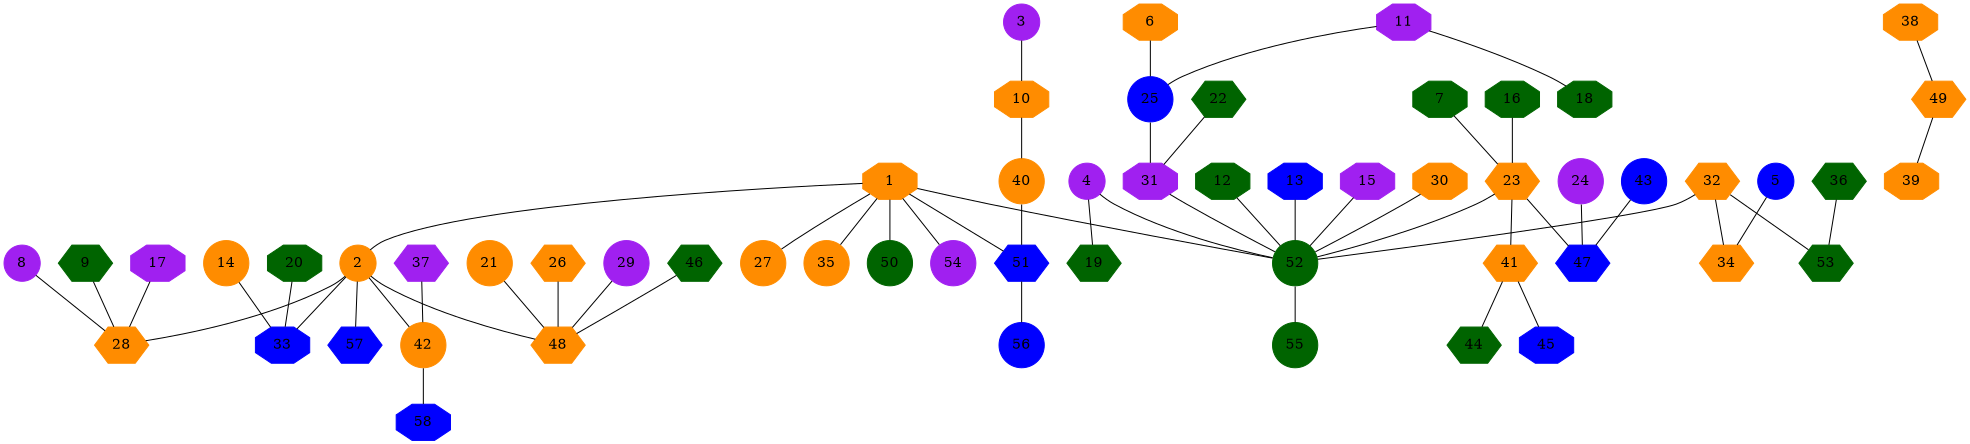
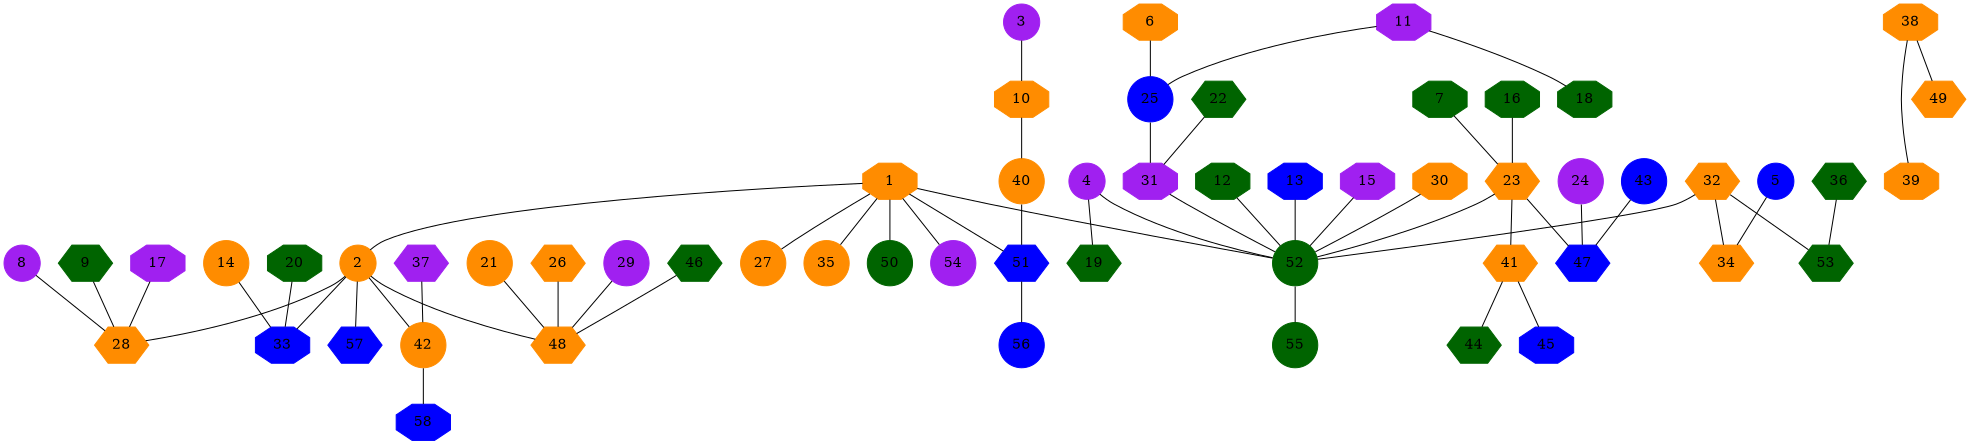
  graph {
    node [color=darkorange shape=circle style=filled]
    edge [weight=1.0]
    1 [shape=octagon]
    2
    27
    35
    50 [color=darkgreen]
    51 [color=blue shape=hexagon]
    52 [color=darkgreen]
    54 [color=purple]
    28 [shape=hexagon]
    33 [color=blue shape=octagon]
    42
    48 [shape=hexagon]
    57 [color=blue shape=hexagon]
    56 [color=blue]
    55 [color=darkgreen]
    58 [color=blue shape=octagon]
    3 [color=purple]
    10 [shape=octagon]
    31 [color=purple shape=octagon]
    4 [color=purple]
    19 [color=darkgreen shape=hexagon]
    5 [color=blue]
    34 [shape=hexagon]
    6 [shape=octagon]
    25 [color=blue]
    7 [color=darkgreen shape=octagon]
    23 [shape=hexagon]
    41 [shape=hexagon]
    47 [color=blue shape=hexagon]
    8 [color=purple]
    9 [color=darkgreen shape=hexagon]
    40
    11 [color=purple shape=octagon]
    18 [color=darkgreen shape=octagon]
    12 [color=darkgreen shape=octagon]
    13 [color=blue shape=octagon]
    14
    15 [color=purple shape=octagon]
    16 [color=darkgreen shape=octagon]
    17 [color=purple shape=octagon]
    20 [color=darkgreen shape=octagon]
    21
    22 [color=darkgreen shape=hexagon]
    44 [color=darkgreen shape=hexagon]
    45 [color=blue shape=octagon]
    24 [color=purple]
    26 [shape=hexagon]
    29 [color=purple]
    30 [shape=octagon]
    32 [shape=hexagon]
    53 [color=darkgreen shape=hexagon]
    36 [color=darkgreen shape=hexagon]
    37 [color=purple shape=hexagon]
    38 [shape=octagon]
    39 [shape=octagon]
    49 [shape=hexagon]
    43 [color=blue]
    46 [color=darkgreen shape=hexagon]
    1 -- 2
    1 -- 27
    1 -- 35
    1 -- 50
    1 -- 51
    1 -- 52
    1 -- 54
    2 -- 28
    2 -- 33
    2 -- 42
    2 -- 48
    2 -- 57
    51 -- 56
    52 -- 55
    42 -- 58
    3 -- 10
    10 -- 40
    31 -- 52
    4 -- 52
    4 -- 19
    5 -- 34
    6 -- 25
    25 -- 31
    7 -- 23
    23 -- 52
    23 -- 41
    23 -- 47
    41 -- 44
    41 -- 45
    8 -- 28
    9 -- 28
    40 -- 51
    11 -- 25
    11 -- 18
    12 -- 52
    13 -- 52
    14 -- 33
    15 -- 52
    16 -- 23
    17 -- 28
    20 -- 33
    21 -- 48
    22 -- 31
    24 -- 47
    26 -- 48
    29 -- 48
    30 -- 52
    32 -- 52
    32 -- 34
    32 -- 53
    36 -- 53
    37 -- 42
-   49 -- 39
+   38 -- 39
    38 -- 49
    43 -- 47
    46 -- 48
  }
